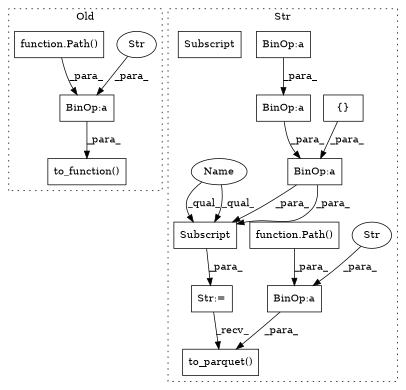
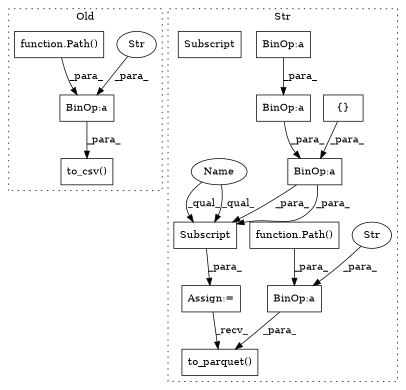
  digraph {
    node [a=82 l=3 s=1569 shape=box]
-   n1 [a=75 l="13,1" label="to_function()" s="1441,1494"]
+   n1 [a=75 l="13,1" label="to_csv()" s="1441,1494"]
    n2 [label="BinOp:a" s=1479]
    n3 [a=66 l=11 label=Str s=1482 shape=ellipse]
    n4 [a=75 l="5,1" label="function.Path()" s="1455,1478"]
    n5 [a=59 l="1,0" label="{}" s="1602,1613"]
    n6 [l=16 label="BinOp:a" s=1586]
    n7 [label="BinOp:a"]
    n8 [l=18 label="BinOp:a"]
    n9 [a=63 l="63,0" label=Subscript s="1552,0"]
-   n10 [a=68 label="Str:=" s=1549]
+   n10 [a=68 label="Assign:=" s=1549]
    n11 [a=75 l="16,1" label="to_parquet()" s="2294,2349"]
    n12 [label="BinOp:a" s=2331]
    n13 [a=66 l=14 label=Str s=2334 shape=ellipse]
    n14 [a=75 l="5,1" label="function.Path()" s="2311,2330"]
    n15 [a=63 l="63,0" label=Subscript s="1552,0"]
    n16 [a=87 l=4 label=Name s=1552 shape=ellipse]
    subgraph cluster_1 {
      label=Old
      style=dotted
      n1
      n2
      n3
      n4
    }
    subgraph cluster_2 {
      label=Str
      style=dotted
      n5
      n6
      n7
      n8
      n9
      n10
      n11
      n12
      n13
      n14
      n15
      n16
    }
    n2 -> n1 [label=_para_]
    n3 -> n2 [label=_para_]
    n4 -> n2 [label=_para_]
    n5 -> n6 [label=_para_]
    n6 -> n15 [label=_para_]
    n6 -> n15 [label=_para_]
    n7 -> n8 [label=_para_]
    n8 -> n6 [label=_para_]
    n10 -> n11 [label=_recv_]
    n12 -> n11 [label=_para_]
    n13 -> n12 [label=_para_]
    n14 -> n12 [label=_para_]
    n15 -> n10 [label=_para_]
    n16 -> n15 [label=_qual_]
    n16 -> n15 [label=_qual_]
  }
